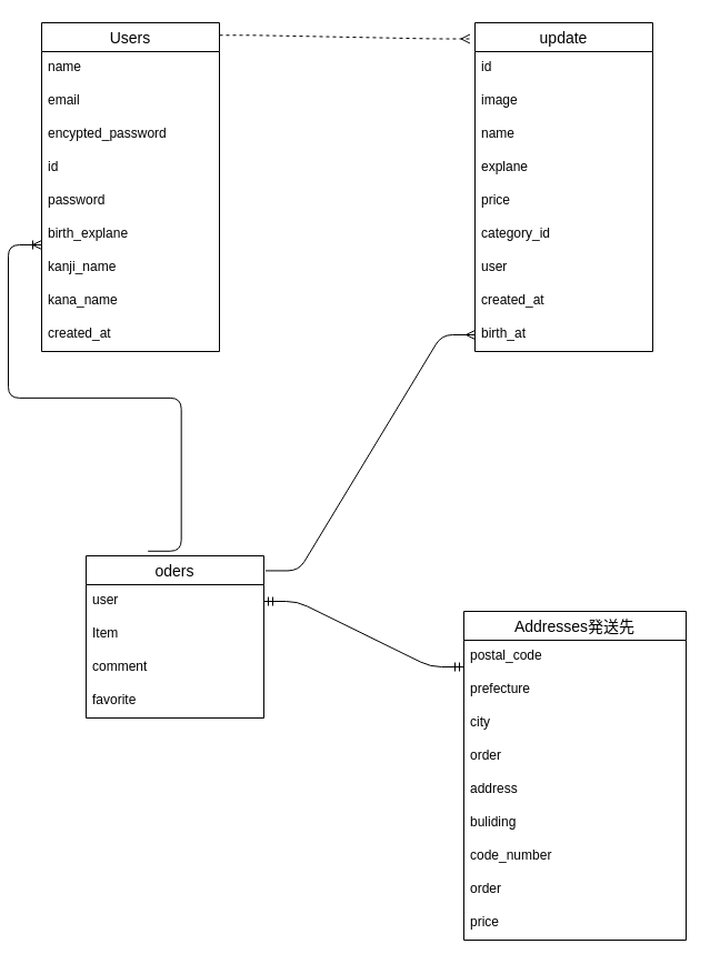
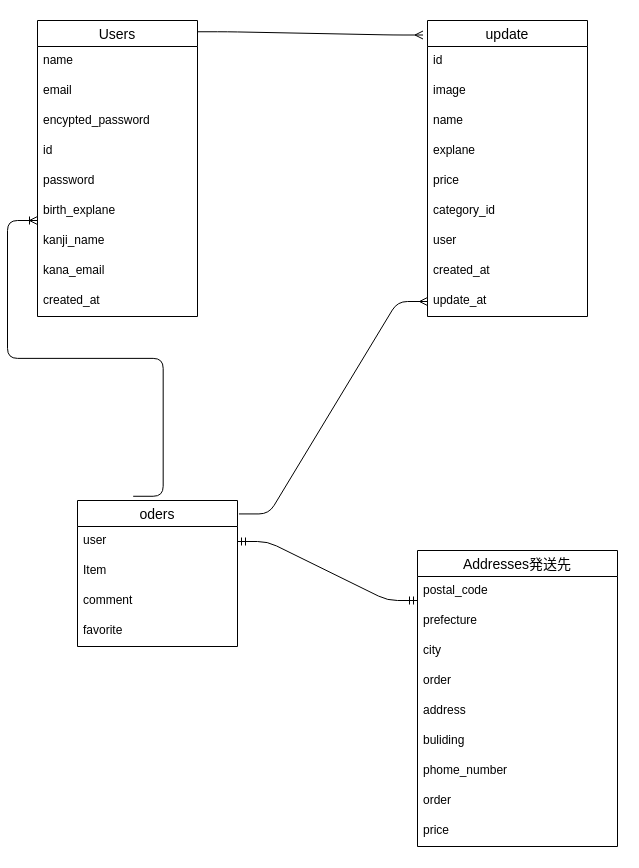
  <mxCell id="0" />
  <mxCell id="1" parent="0" />
  <mxCell id="2" value="Users" style="swimlane;fontStyle=0;childLayout=stackLayout;horizontal=1;startSize=26;horizontalStack=0;resizeParent=1;resizeParentMax=0;resizeLast=0;collapsible=1;marginBottom=0;align=center;fontSize=14;" vertex="1" parent="1"><mxGeometry x="20" y="20" width="160" height="296" as="geometry" /></mxCell>
  <mxCell id="3" value="name" style="text;strokeColor=none;fillColor=none;spacingLeft=4;spacingRight=4;overflow=hidden;rotatable=0;points=[[0,0.5],[1,0.5]];portConstraint=eastwest;fontSize=12;" vertex="1" parent="2"><mxGeometry y="26" width="160" height="30" as="geometry" /></mxCell>
  <mxCell id="4" value="email" style="text;strokeColor=none;fillColor=none;spacingLeft=4;spacingRight=4;overflow=hidden;rotatable=0;points=[[0,0.5],[1,0.5]];portConstraint=eastwest;fontSize=12;" vertex="1" parent="2"><mxGeometry y="56" width="160" height="30" as="geometry" /></mxCell>
  <mxCell id="5" value="encypted_password&#10;&#10;" style="text;strokeColor=none;fillColor=none;spacingLeft=4;spacingRight=4;overflow=hidden;rotatable=0;points=[[0,0.5],[1,0.5]];portConstraint=eastwest;fontSize=12;" vertex="1" parent="2"><mxGeometry y="86" width="160" height="30" as="geometry" /></mxCell>
  <mxCell id="6" value="id" style="text;strokeColor=none;fillColor=none;spacingLeft=4;spacingRight=4;overflow=hidden;rotatable=0;points=[[0,0.5],[1,0.5]];portConstraint=eastwest;fontSize=12;" vertex="1" parent="2"><mxGeometry y="116" width="160" height="30" as="geometry" /></mxCell>
  <mxCell id="7" value="password" style="text;strokeColor=none;fillColor=none;spacingLeft=4;spacingRight=4;overflow=hidden;rotatable=0;points=[[0,0.5],[1,0.5]];portConstraint=eastwest;fontSize=12;" vertex="1" parent="2"><mxGeometry y="146" width="160" height="30" as="geometry" /></mxCell>
  <mxCell id="8" value="birth_explane" style="text;strokeColor=none;fillColor=none;spacingLeft=4;spacingRight=4;overflow=hidden;rotatable=0;points=[[0,0.5],[1,0.5]];portConstraint=eastwest;fontSize=12;" vertex="1" parent="2"><mxGeometry y="176" width="160" height="30" as="geometry" /></mxCell>
  <mxCell id="9" value="kanji_name" style="text;strokeColor=none;fillColor=none;spacingLeft=4;spacingRight=4;overflow=hidden;rotatable=0;points=[[0,0.5],[1,0.5]];portConstraint=eastwest;fontSize=12;" vertex="1" parent="2"><mxGeometry y="206" width="160" height="30" as="geometry" /></mxCell>
- <mxCell id="10" value="kana_name" style="text;strokeColor=none;fillColor=none;spacingLeft=4;spacingRight=4;overflow=hidden;rotatable=0;points=[[0,0.5],[1,0.5]];portConstraint=eastwest;fontSize=12;" vertex="1" parent="2"><mxGeometry y="236" width="160" height="30" as="geometry" /></mxCell>
+ <mxCell id="10" value="kana_email" style="text;strokeColor=none;fillColor=none;spacingLeft=4;spacingRight=4;overflow=hidden;rotatable=0;points=[[0,0.5],[1,0.5]];portConstraint=eastwest;fontSize=12;" vertex="1" parent="2"><mxGeometry y="236" width="160" height="30" as="geometry" /></mxCell>
  <mxCell id="11" value="created_at" style="text;strokeColor=none;fillColor=none;spacingLeft=4;spacingRight=4;overflow=hidden;rotatable=0;points=[[0,0.5],[1,0.5]];portConstraint=eastwest;fontSize=12;" vertex="1" parent="2"><mxGeometry y="266" width="160" height="30" as="geometry" /></mxCell>
  <mxCell id="12" value="oders" style="swimlane;fontStyle=0;childLayout=stackLayout;horizontal=1;startSize=26;horizontalStack=0;resizeParent=1;resizeParentMax=0;resizeLast=0;collapsible=1;marginBottom=0;align=center;fontSize=14;" vertex="1" parent="1"><mxGeometry x="60" y="500" width="160" height="146" as="geometry" /></mxCell>
  <mxCell id="13" value="user&#10;" style="text;strokeColor=none;fillColor=none;spacingLeft=4;spacingRight=4;overflow=hidden;rotatable=0;points=[[0,0.5],[1,0.5]];portConstraint=eastwest;fontSize=12;" vertex="1" parent="12"><mxGeometry y="26" width="160" height="30" as="geometry" /></mxCell>
  <mxCell id="14" value="Item" style="text;strokeColor=none;fillColor=none;spacingLeft=4;spacingRight=4;overflow=hidden;rotatable=0;points=[[0,0.5],[1,0.5]];portConstraint=eastwest;fontSize=12;" vertex="1" parent="12"><mxGeometry y="56" width="160" height="30" as="geometry" /></mxCell>
  <mxCell id="15" value="comment" style="text;strokeColor=none;fillColor=none;spacingLeft=4;spacingRight=4;overflow=hidden;rotatable=0;points=[[0,0.5],[1,0.5]];portConstraint=eastwest;fontSize=12;" vertex="1" parent="12"><mxGeometry y="86" width="160" height="30" as="geometry" /></mxCell>
  <mxCell id="16" value="favorite&#10;" style="text;strokeColor=none;fillColor=none;spacingLeft=4;spacingRight=4;overflow=hidden;rotatable=0;points=[[0,0.5],[1,0.5]];portConstraint=eastwest;fontSize=12;" vertex="1" parent="12"><mxGeometry y="116" width="160" height="30" as="geometry" /></mxCell>
  <mxCell id="17" value="update" style="swimlane;fontStyle=0;childLayout=stackLayout;horizontal=1;startSize=26;horizontalStack=0;resizeParent=1;resizeParentMax=0;resizeLast=0;collapsible=1;marginBottom=0;align=center;fontSize=14;" vertex="1" parent="1"><mxGeometry x="410" y="20" width="160" height="296" as="geometry" /></mxCell>
  <mxCell id="18" value="id&#10;&#10;" style="text;strokeColor=none;fillColor=none;spacingLeft=4;spacingRight=4;overflow=hidden;rotatable=0;points=[[0,0.5],[1,0.5]];portConstraint=eastwest;fontSize=12;" vertex="1" parent="17"><mxGeometry y="26" width="160" height="30" as="geometry" /></mxCell>
  <mxCell id="19" value="image" style="text;strokeColor=none;fillColor=none;spacingLeft=4;spacingRight=4;overflow=hidden;rotatable=0;points=[[0,0.5],[1,0.5]];portConstraint=eastwest;fontSize=12;" vertex="1" parent="17"><mxGeometry y="56" width="160" height="30" as="geometry" /></mxCell>
  <mxCell id="20" value="name&#10;&#10;" style="text;strokeColor=none;fillColor=none;spacingLeft=4;spacingRight=4;overflow=hidden;rotatable=0;points=[[0,0.5],[1,0.5]];portConstraint=eastwest;fontSize=12;" vertex="1" parent="17"><mxGeometry y="86" width="160" height="30" as="geometry" /></mxCell>
  <mxCell id="21" value="explane" style="text;strokeColor=none;fillColor=none;spacingLeft=4;spacingRight=4;overflow=hidden;rotatable=0;points=[[0,0.5],[1,0.5]];portConstraint=eastwest;fontSize=12;" vertex="1" parent="17"><mxGeometry y="116" width="160" height="30" as="geometry" /></mxCell>
  <mxCell id="22" value="price" style="text;strokeColor=none;fillColor=none;spacingLeft=4;spacingRight=4;overflow=hidden;rotatable=0;points=[[0,0.5],[1,0.5]];portConstraint=eastwest;fontSize=12;" vertex="1" parent="17"><mxGeometry y="146" width="160" height="30" as="geometry" /></mxCell>
  <mxCell id="23" value="category_id&#10;" style="text;strokeColor=none;fillColor=none;spacingLeft=4;spacingRight=4;overflow=hidden;rotatable=0;points=[[0,0.5],[1,0.5]];portConstraint=eastwest;fontSize=12;" vertex="1" parent="17"><mxGeometry y="176" width="160" height="30" as="geometry" /></mxCell>
  <mxCell id="24" value="user" style="text;strokeColor=none;fillColor=none;spacingLeft=4;spacingRight=4;overflow=hidden;rotatable=0;points=[[0,0.5],[1,0.5]];portConstraint=eastwest;fontSize=12;" vertex="1" parent="17"><mxGeometry y="206" width="160" height="30" as="geometry" /></mxCell>
  <mxCell id="25" value="created_at" style="text;strokeColor=none;fillColor=none;spacingLeft=4;spacingRight=4;overflow=hidden;rotatable=0;points=[[0,0.5],[1,0.5]];portConstraint=eastwest;fontSize=12;" vertex="1" parent="17"><mxGeometry y="236" width="160" height="30" as="geometry" /></mxCell>
- <mxCell id="26" value="birth_at" style="text;strokeColor=none;fillColor=none;spacingLeft=4;spacingRight=4;overflow=hidden;rotatable=0;points=[[0,0.5],[1,0.5]];portConstraint=eastwest;fontSize=12;" vertex="1" parent="17"><mxGeometry y="266" width="160" height="30" as="geometry" /></mxCell>
- <mxCell id="27" value="" style="edgeStyle=entityRelationEdgeStyle;fontSize=12;html=1;endArrow=ERmany;exitX=1;exitY=0.038;exitDx=0;exitDy=0;exitPerimeter=0;entryX=-0.028;entryY=0.049;entryDx=0;entryDy=0;entryPerimeter=0;dashed=1;" edge="1" parent="1" source="2" target="17"><mxGeometry width="100" height="100" relative="1" as="geometry"><mxPoint x="160" y="490" as="sourcePoint" /><mxPoint x="500" y="270" as="targetPoint" /></mxGeometry></mxCell>
+ <mxCell id="26" value="update_at" style="text;strokeColor=none;fillColor=none;spacingLeft=4;spacingRight=4;overflow=hidden;rotatable=0;points=[[0,0.5],[1,0.5]];portConstraint=eastwest;fontSize=12;" vertex="1" parent="17"><mxGeometry y="266" width="160" height="30" as="geometry" /></mxCell>
+ <mxCell id="27" value="" style="edgeStyle=entityRelationEdgeStyle;fontSize=12;html=1;endArrow=ERmany;exitX=1;exitY=0.038;exitDx=0;exitDy=0;exitPerimeter=0;entryX=-0.028;entryY=0.049;entryDx=0;entryDy=0;entryPerimeter=0;" edge="1" parent="1" source="2" target="17"><mxGeometry width="100" height="100" relative="1" as="geometry"><mxPoint x="160" y="490" as="sourcePoint" /><mxPoint x="500" y="270" as="targetPoint" /></mxGeometry></mxCell>
  <mxCell id="28" value="&#10;Addresses発送先&#10;" style="swimlane;fontStyle=0;childLayout=stackLayout;horizontal=1;startSize=26;horizontalStack=0;resizeParent=1;resizeParentMax=0;resizeLast=0;collapsible=1;marginBottom=0;align=center;fontSize=14;" vertex="1" parent="1"><mxGeometry x="400" y="550" width="200" height="296" as="geometry" /></mxCell>
  <mxCell id="29" value="postal_code&#10;&#10;" style="text;strokeColor=none;fillColor=none;spacingLeft=4;spacingRight=4;overflow=hidden;rotatable=0;points=[[0,0.5],[1,0.5]];portConstraint=eastwest;fontSize=12;" vertex="1" parent="28"><mxGeometry y="26" width="200" height="30" as="geometry" /></mxCell>
  <mxCell id="30" value="prefecture" style="text;strokeColor=none;fillColor=none;spacingLeft=4;spacingRight=4;overflow=hidden;rotatable=0;points=[[0,0.5],[1,0.5]];portConstraint=eastwest;fontSize=12;" vertex="1" parent="28"><mxGeometry y="56" width="200" height="30" as="geometry" /></mxCell>
  <mxCell id="31" value="city" style="text;strokeColor=none;fillColor=none;spacingLeft=4;spacingRight=4;overflow=hidden;rotatable=0;points=[[0,0.5],[1,0.5]];portConstraint=eastwest;fontSize=12;" vertex="1" parent="28"><mxGeometry y="86" width="200" height="30" as="geometry" /></mxCell>
  <mxCell id="32" value="order&#10;" style="text;strokeColor=none;fillColor=none;spacingLeft=4;spacingRight=4;overflow=hidden;rotatable=0;points=[[0,0.5],[1,0.5]];portConstraint=eastwest;fontSize=12;" vertex="1" parent="28"><mxGeometry y="116" width="200" height="30" as="geometry" /></mxCell>
  <mxCell id="33" value="address" style="text;strokeColor=none;fillColor=none;spacingLeft=4;spacingRight=4;overflow=hidden;rotatable=0;points=[[0,0.5],[1,0.5]];portConstraint=eastwest;fontSize=12;" vertex="1" parent="28"><mxGeometry y="146" width="200" height="30" as="geometry" /></mxCell>
  <mxCell id="34" value="buliding&#10;" style="text;strokeColor=none;fillColor=none;spacingLeft=4;spacingRight=4;overflow=hidden;rotatable=0;points=[[0,0.5],[1,0.5]];portConstraint=eastwest;fontSize=12;" vertex="1" parent="28"><mxGeometry y="176" width="200" height="30" as="geometry" /></mxCell>
- <mxCell id="35" value="code_number&#10;" style="text;strokeColor=none;fillColor=none;spacingLeft=4;spacingRight=4;overflow=hidden;rotatable=0;points=[[0,0.5],[1,0.5]];portConstraint=eastwest;fontSize=12;" vertex="1" parent="28"><mxGeometry y="206" width="200" height="30" as="geometry" /></mxCell>
+ <mxCell id="35" value="phome_number&#10;" style="text;strokeColor=none;fillColor=none;spacingLeft=4;spacingRight=4;overflow=hidden;rotatable=0;points=[[0,0.5],[1,0.5]];portConstraint=eastwest;fontSize=12;" vertex="1" parent="28"><mxGeometry y="206" width="200" height="30" as="geometry" /></mxCell>
  <mxCell id="36" value="order&#10;" style="text;strokeColor=none;fillColor=none;spacingLeft=4;spacingRight=4;overflow=hidden;rotatable=0;points=[[0,0.5],[1,0.5]];portConstraint=eastwest;fontSize=12;" vertex="1" parent="28"><mxGeometry y="236" width="200" height="30" as="geometry" /></mxCell>
  <mxCell id="37" value="price" style="text;strokeColor=none;fillColor=none;spacingLeft=4;spacingRight=4;overflow=hidden;rotatable=0;points=[[0,0.5],[1,0.5]];portConstraint=eastwest;fontSize=12;" vertex="1" parent="28"><mxGeometry y="266" width="200" height="30" as="geometry" /></mxCell>
  <mxCell id="38" value="" style="edgeStyle=entityRelationEdgeStyle;fontSize=12;html=1;endArrow=ERmany;entryX=0;entryY=0.5;entryDx=0;entryDy=0;exitX=1.009;exitY=0.092;exitDx=0;exitDy=0;exitPerimeter=0;" edge="1" parent="1" source="12" target="26"><mxGeometry width="100" height="100" relative="1" as="geometry"><mxPoint x="220" y="470" as="sourcePoint" /><mxPoint x="380" y="342" as="targetPoint" /></mxGeometry></mxCell>
  <mxCell id="39" value="" style="edgeStyle=entityRelationEdgeStyle;fontSize=12;html=1;endArrow=ERoneToMany;exitX=0.348;exitY=-0.029;exitDx=0;exitDy=0;exitPerimeter=0;" edge="1" parent="1" source="12"><mxGeometry width="100" height="100" relative="1" as="geometry"><mxPoint x="-100" y="560" as="sourcePoint" /><mxPoint x="20" y="220" as="targetPoint" /></mxGeometry></mxCell>
  <mxCell id="40" value="" style="edgeStyle=entityRelationEdgeStyle;fontSize=12;html=1;endArrow=ERmandOne;startArrow=ERmandOne;exitX=1;exitY=0.5;exitDx=0;exitDy=0;" edge="1" parent="1" source="13"><mxGeometry width="100" height="100" relative="1" as="geometry"><mxPoint x="520" y="580" as="sourcePoint" /><mxPoint x="400" y="600" as="targetPoint" /></mxGeometry></mxCell>
